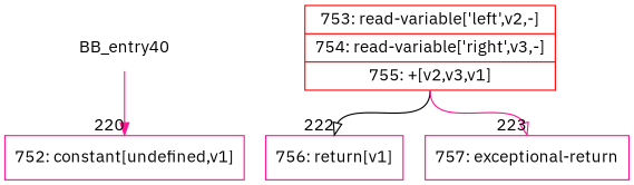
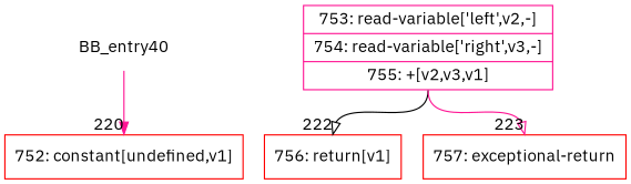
  digraph {
    fontname="IBM Plex Sans"
    rankdir=TD
    node [color=red fontname="IBM Plex Sans" shape=record]
    edge [arrowhead=onormal color=deeppink fontname="IBM Plex Sans" headport=n style=solid tailport=s]
    n1 [label=BB_entry40 shape=none]
-   n2 [color=deeppink label="{752: constant[undefined,v1]}"]
-   n3 [label="{753: read-variable['left',v2,-]|754: read-variable['right',v3,-]|755: +[v2,v3,v1]}"]
-   n4 [color=deeppink label="{756: return[v1]}"]
-   n5 [color=deeppink label="{757: exceptional-return}"]
+   n2 [label="{752: constant[undefined,v1]}"]
+   n3 [color=deeppink label="{753: read-variable['left',v2,-]|754: read-variable['right',v3,-]|755: +[v2,v3,v1]}"]
+   n4 [label="{756: return[v1]}"]
+   n5 [label="{757: exceptional-return}"]
    n1 -> n2 [arrowhead=normal headlabel="    220"]
    n3 -> n4 [color=black headlabel="      222"]
    n3 -> n5 [headlabel="      223"]
  }
